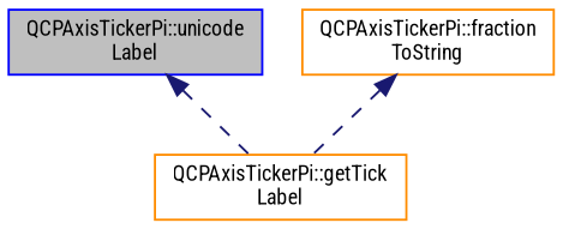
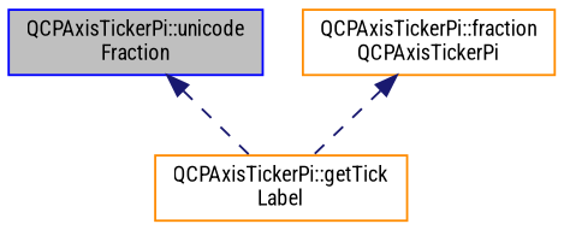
  digraph {
    fontname="Roboto Condensed"
    rankdir=TB
    node [color=darkorange fillcolor=white fontname="Roboto Condensed" fontsize=10 shape=record style=filled]
    edge [color=midnightblue dir=back fontname="Roboto Condensed" fontsize=10 labelfontname=Helvetica labelfontsize=10 style=dashed]
-   n1 [color=blue fillcolor=grey75 fontcolor=black height=0.2 label="QCPAxisTickerPi::unicode\lLabel" width=0.4]
+   n1 [color=blue fillcolor=grey75 fontcolor=black height=0.2 label="QCPAxisTickerPi::unicode\lFraction" width=0.4]
    n2 [height=0.2 label="QCPAxisTickerPi::getTick\lLabel" width=0.4]
-   n3 [height=0.2 label="QCPAxisTickerPi::fraction\lToString" width=0.4]
+   n3 [height=0.2 label="QCPAxisTickerPi::fraction\lQCPAxisTickerPi" width=0.4]
    n1 -> n2
    n3 -> n2
  }
